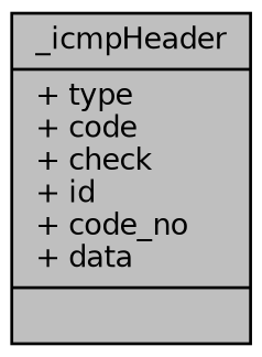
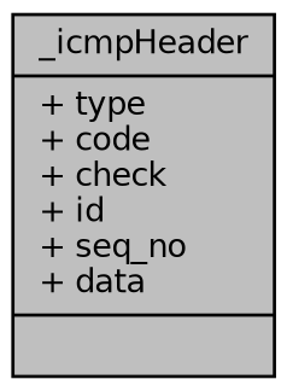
  digraph {
-   n1 [color=black fillcolor=grey75 fontcolor=black fontname=Helvetica fontsize=10 height=0.2 label="{_icmpHeader\n|+ type\l+ code\l+ check\l+ id\l+ code_no\l+ data\l|}" shape=record style=filled width=0.4]
+   n1 [color=black fillcolor=grey75 fontcolor=black fontname=Helvetica fontsize=10 height=0.2 label="{_icmpHeader\n|+ type\l+ code\l+ check\l+ id\l+ seq_no\l+ data\l|}" shape=record style=filled width=0.4]
  }
